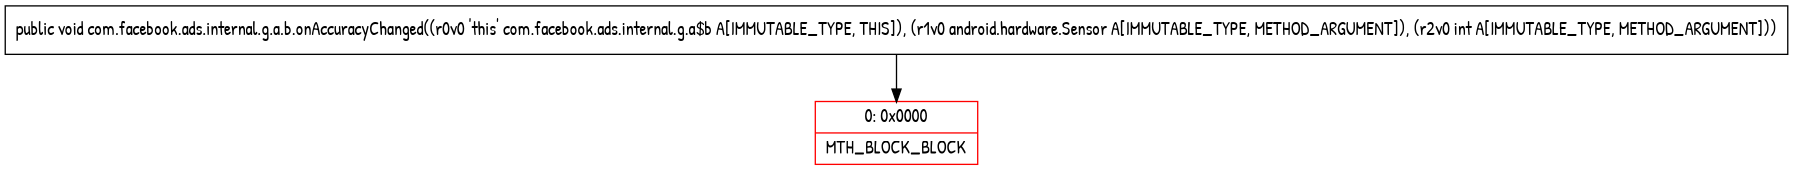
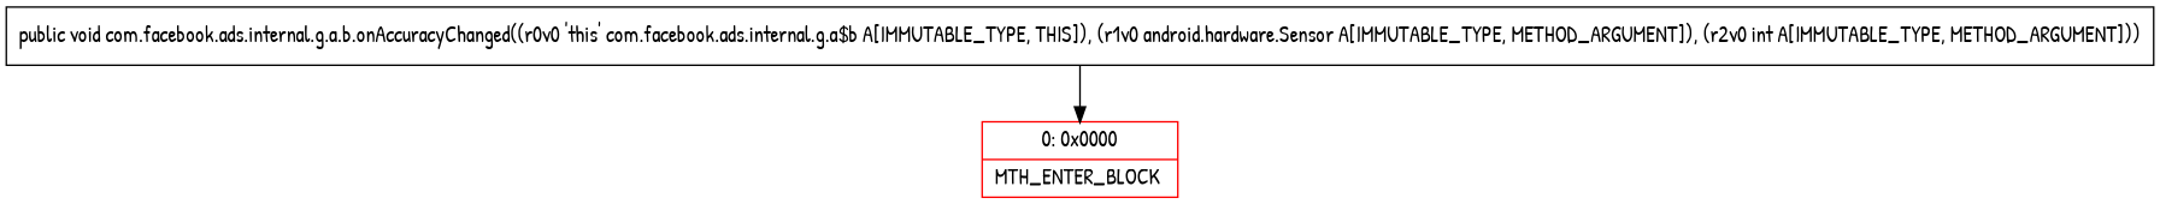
  digraph {
    fontname="Patrick Hand"
    node [shape=record fontname="Patrick Hand"]
-   n1 [color=red label="{0\:\ 0x0000|MTH_BLOCK_BLOCK\l}"]
+   n1 [color=red label="{0\:\ 0x0000|MTH_ENTER_BLOCK\l}"]
    n2 [label="{public void com.facebook.ads.internal.g.a.b.onAccuracyChanged((r0v0 'this' com.facebook.ads.internal.g.a$b A[IMMUTABLE_TYPE, THIS]), (r1v0 android.hardware.Sensor A[IMMUTABLE_TYPE, METHOD_ARGUMENT]), (r2v0 int A[IMMUTABLE_TYPE, METHOD_ARGUMENT])) }"]
    subgraph cluster_1 {
      label="R(0)"
    }
    n2 -> n1 [fontname="Patrick Hand"]
  }
